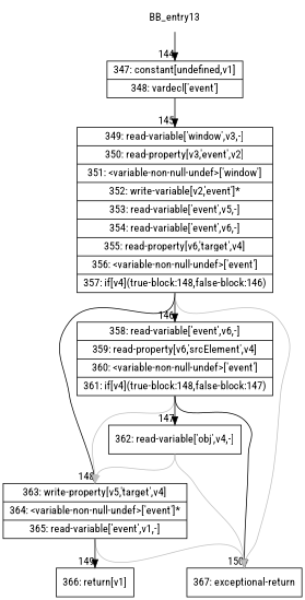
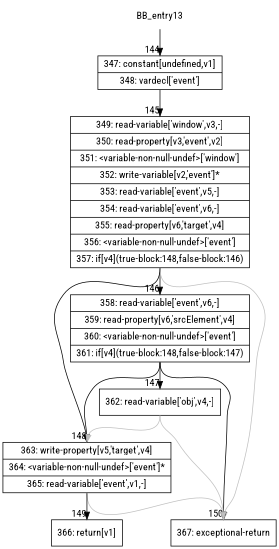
  digraph {
    fontname="Roboto Condensed"
    rankdir=TD
    node [fontname="Roboto Condensed" shape=record]
    edge [fontname="Roboto Condensed" headport=n tailport=s]
    BB_entry13 [shape=none]
    n2 [label="{347: constant[undefined,v1]|348: vardecl['event']}"]
    n3 [label="{349: read-variable['window',v3,-]|350: read-property[v3,'event',v2]|351: \<variable-non-null-undef\>['window']|352: write-variable[v2,'event']*|353: read-variable['event',v5,-]|354: read-variable['event',v6,-]|355: read-property[v6,'target',v4]|356: \<variable-non-null-undef\>['event']|357: if[v4](true-block:148,false-block:146)}"]
    n4 [label="{363: write-property[v5,'target',v4]|364: \<variable-non-null-undef\>['event']*|365: read-variable['event',v1,-]}"]
    n5 [label="{358: read-variable['event',v6,-]|359: read-property[v6,'srcElement',v4]|360: \<variable-non-null-undef\>['event']|361: if[v4](true-block:148,false-block:147)}"]
    n6 [label="{367: exceptional-return}"]
    n7 [label="{366: return[v1]}"]
    n8 [label="{362: read-variable['obj',v4,-]}"]
    BB_entry13 -> n2 [headlabel="    144"]
    n2 -> n3 [headlabel="      145"]
    n3 -> n4 [headlabel="      148"]
    n3 -> n5 [headlabel="      146"]
    n3 -> n6 [color=gray headlabel="      150"]
    n4 -> n6 [color=gray]
    n4 -> n7 [headlabel="      149"]
-   n5 -> n4 [color=gray]
+   n5 -> n4
    n5 -> n6 [color=black]
    n5 -> n8 [headlabel="      147"]
    n8 -> n4 [color=gray]
    n8 -> n6 [color=gray]
  }
